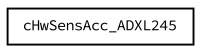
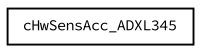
  digraph {
    rankdir=TB
    fontname="Source Code Pro"
-   n1 [color=black fillcolor=white fontname="Source Code Pro" fontsize=8 height=0.2 label=cHwSensAcc_ADXL245 shape=record style=filled width=0.4]
+   n1 [color=black fillcolor=white fontname="Source Code Pro" fontsize=8 height=0.2 label=cHwSensAcc_ADXL345 shape=record style=filled width=0.4]
  }
